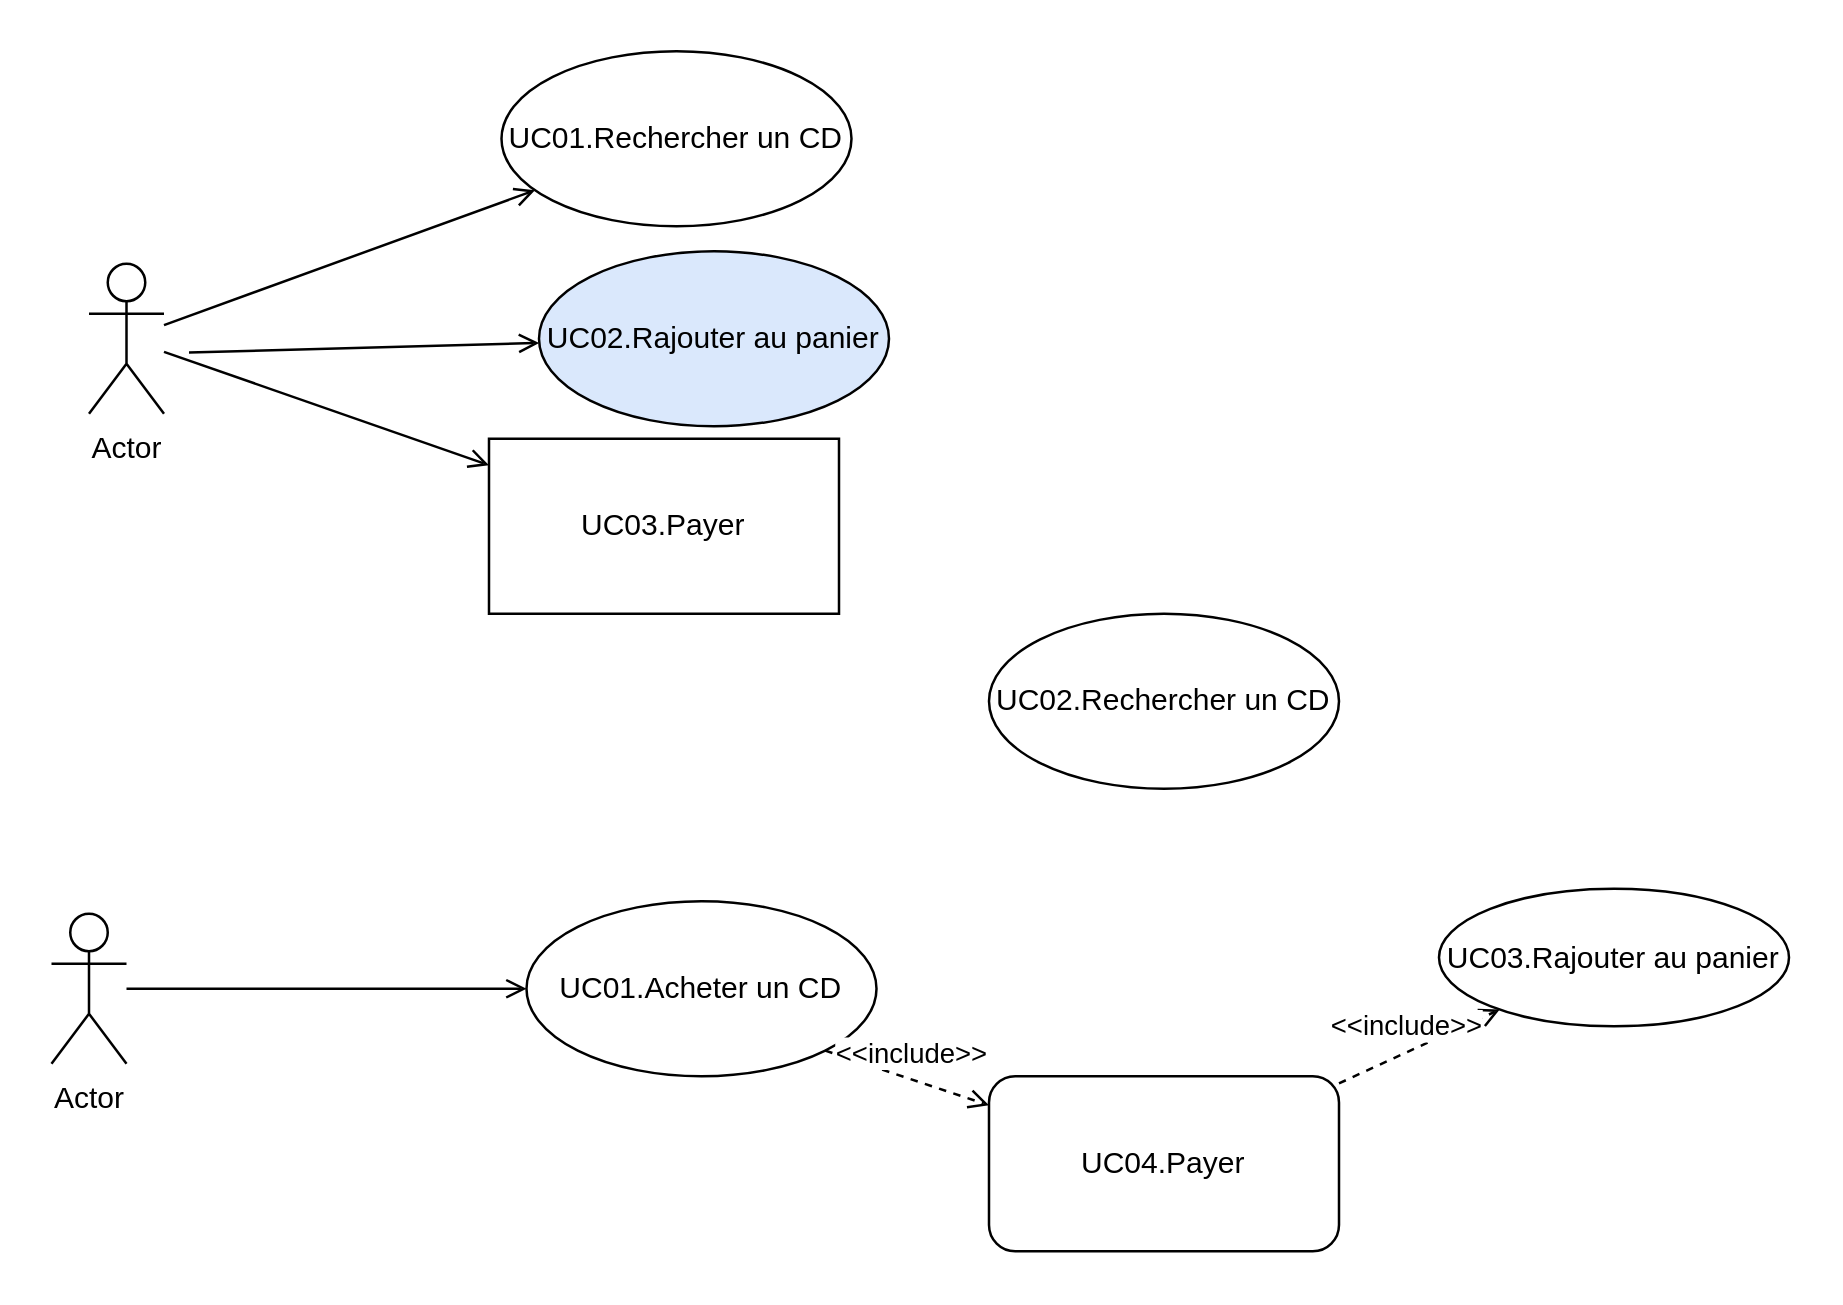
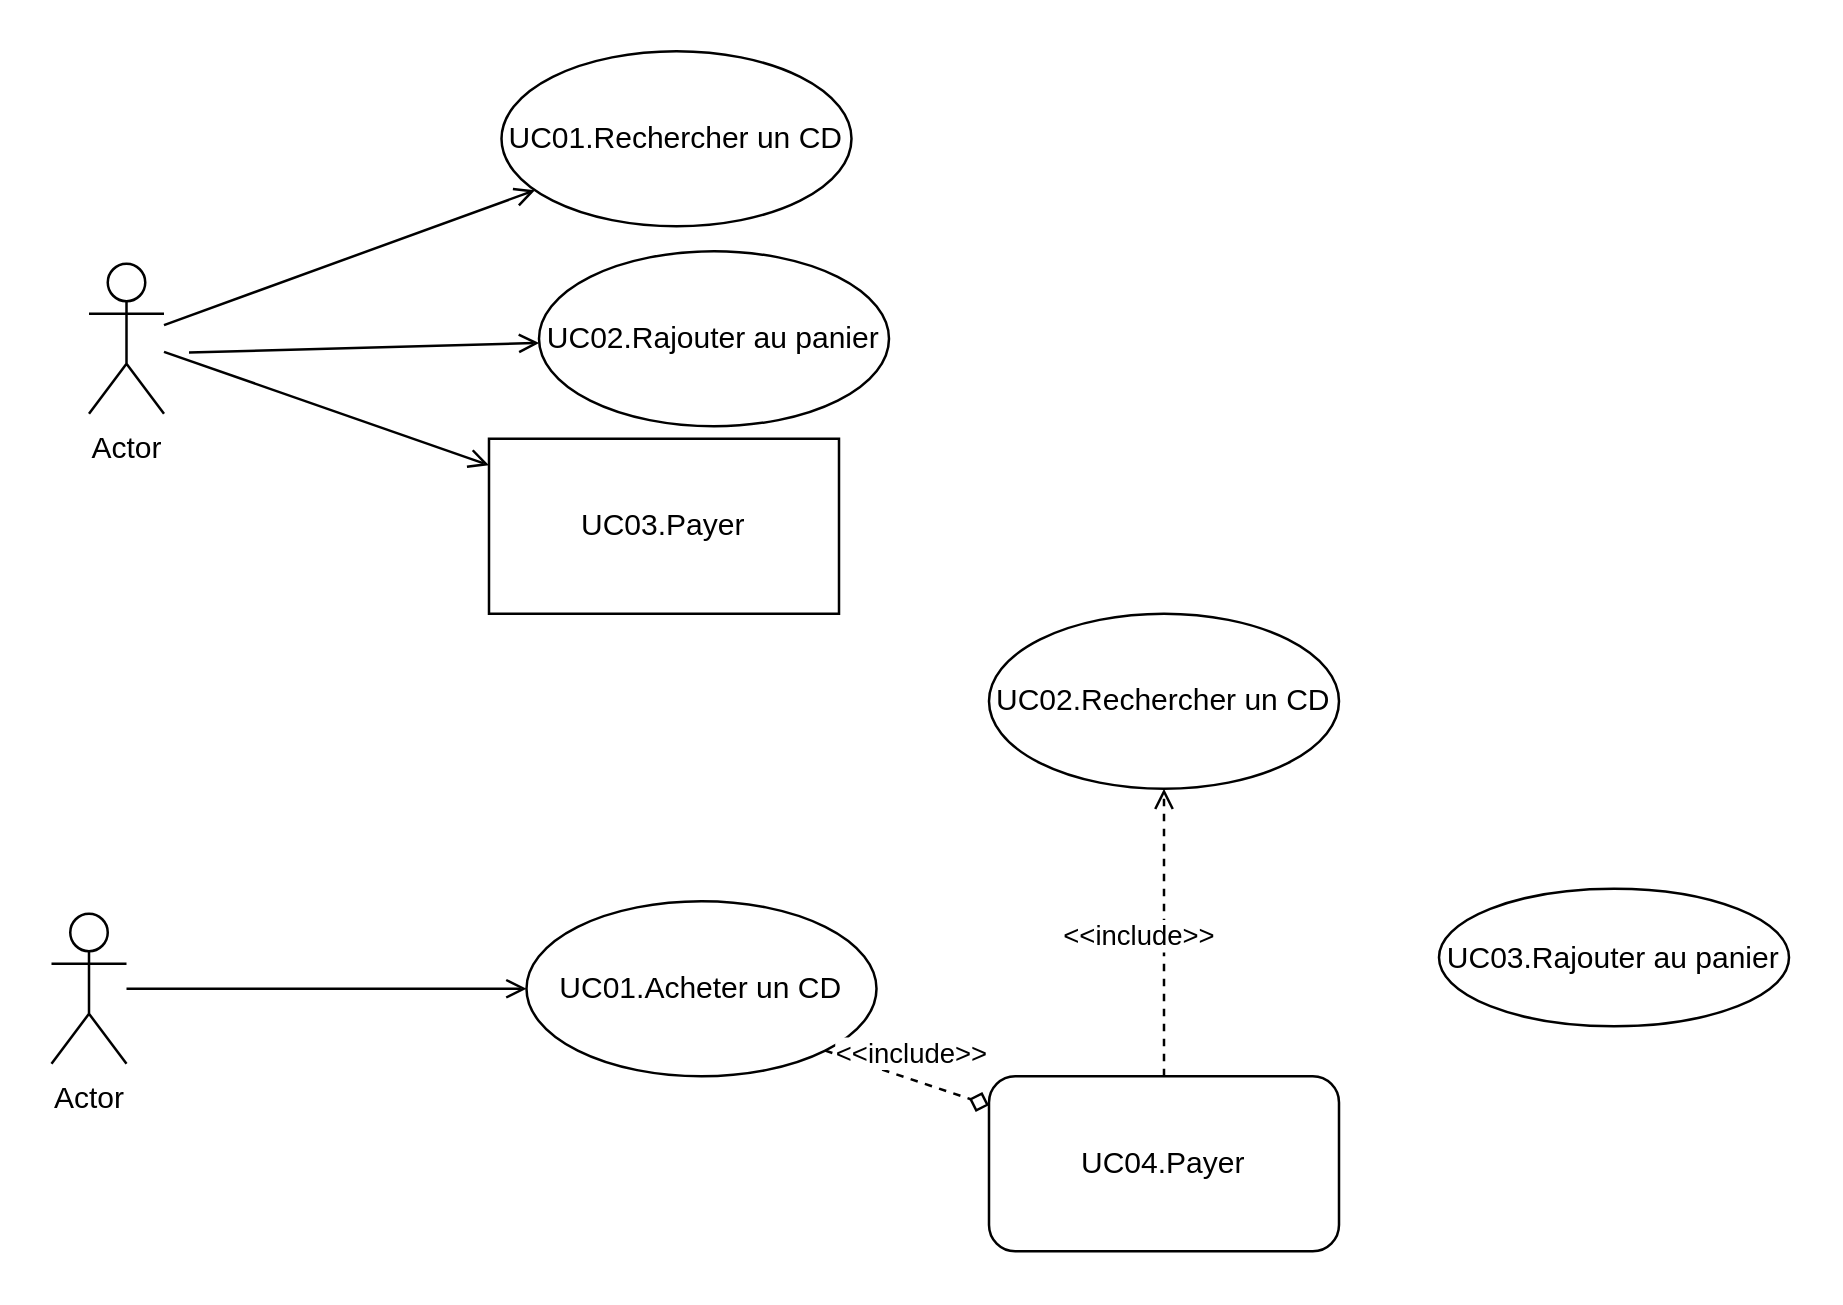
  <mxCell id="0" />
  <mxCell id="1" parent="0" />
  <mxCell id="2" style="rounded=0;orthogonalLoop=1;jettySize=auto;html=1;startArrow=none;startFill=0;endArrow=open;endFill=0;" edge="1" parent="1" source="3" target="4"><mxGeometry relative="1" as="geometry" /></mxCell>
  <mxCell id="3" value="Actor" style="shape=umlActor;verticalLabelPosition=bottom;verticalAlign=top;html=1;" vertex="1" parent="1"><mxGeometry x="20" y="365" width="30" height="60" as="geometry" /></mxCell>
  <mxCell id="4" value="UC01.Acheter un CD" style="ellipse;whiteSpace=wrap;html=1;" vertex="1" parent="1"><mxGeometry x="210" y="360" width="140" height="70" as="geometry" /></mxCell>
  <mxCell id="5" value="UC03.Rajouter au panier" style="ellipse;whiteSpace=wrap;html=1;" vertex="1" parent="1"><mxGeometry x="575" y="355" width="140" height="55" as="geometry" /></mxCell>
- <mxCell id="6" value="&amp;lt;&amp;lt;include&amp;gt;&amp;gt;" style="endArrow=open;html=1;endFill=0;dashed=1;" edge="1" parent="1" source="8" target="5"><mxGeometry x="-0.032" y="10" width="50" height="50" relative="1" as="geometry"><mxPoint x="220" y="480" as="sourcePoint" /><mxPoint x="530" y="480" as="targetPoint" /><mxPoint as="offset" /></mxGeometry></mxCell>
+ <mxCell id="6" value="&amp;lt;&amp;lt;include&amp;gt;&amp;gt;" style="endArrow=open;html=1;endFill=0;dashed=1;" edge="1" parent="1" source="8" target="7"><mxGeometry x="-0.032" y="10" width="50" height="50" relative="1" as="geometry"><mxPoint x="220" y="480" as="sourcePoint" /><mxPoint x="530" y="480" as="targetPoint" /><mxPoint as="offset" /></mxGeometry></mxCell>
  <mxCell id="7" value="UC02.Rechercher un CD" style="ellipse;whiteSpace=wrap;html=1;" vertex="1" parent="1"><mxGeometry x="395" y="245" width="140" height="70" as="geometry" /></mxCell>
  <mxCell id="8" value="UC04.Payer" style="whiteSpace=wrap;html=1;rounded=1;" vertex="1" parent="1"><mxGeometry x="395" y="430" width="140" height="70" as="geometry" /></mxCell>
- <mxCell id="9" value="&amp;lt;&amp;lt;include&amp;gt;&amp;gt;" style="endArrow=open;html=1;endFill=0;dashed=1;exitX=1;exitY=1;exitDx=0;exitDy=0;" edge="1" parent="1" source="4" target="8"><mxGeometry x="-0.032" y="10" width="50" height="50" relative="1" as="geometry"><mxPoint x="620" y="330" as="sourcePoint" /><mxPoint x="466.752" y="292.521" as="targetPoint" /><mxPoint as="offset" /><Array as="points" /></mxGeometry></mxCell>
+ <mxCell id="9" value="&amp;lt;&amp;lt;include&amp;gt;&amp;gt;" style="endArrow=diamond;html=1;endFill=0;dashed=1;exitX=1;exitY=1;exitDx=0;exitDy=0;" edge="1" parent="1" source="4" target="8"><mxGeometry x="-0.032" y="10" width="50" height="50" relative="1" as="geometry"><mxPoint x="620" y="330" as="sourcePoint" /><mxPoint x="466.752" y="292.521" as="targetPoint" /><mxPoint as="offset" /><Array as="points" /></mxGeometry></mxCell>
  <mxCell id="10" style="rounded=0;orthogonalLoop=1;jettySize=auto;html=1;startArrow=none;startFill=0;endArrow=open;endFill=0;" edge="1" parent="1" source="11" target="13"><mxGeometry relative="1" as="geometry"><mxPoint x="225" y="135" as="targetPoint" /></mxGeometry></mxCell>
  <mxCell id="11" value="Actor" style="shape=umlActor;verticalLabelPosition=bottom;verticalAlign=top;html=1;" vertex="1" parent="1"><mxGeometry x="35" y="105" width="30" height="60" as="geometry" /></mxCell>
- <mxCell id="12" value="UC02.Rajouter au panier" style="ellipse;whiteSpace=wrap;html=1;fillColor=#dae8fc;" vertex="1" parent="1"><mxGeometry x="215" y="100" width="140" height="70" as="geometry" /></mxCell>
+ <mxCell id="12" value="UC02.Rajouter au panier" style="ellipse;whiteSpace=wrap;html=1;" vertex="1" parent="1"><mxGeometry x="215" y="100" width="140" height="70" as="geometry" /></mxCell>
  <mxCell id="13" value="UC01.Rechercher un CD" style="ellipse;whiteSpace=wrap;html=1;" vertex="1" parent="1"><mxGeometry x="200" y="20" width="140" height="70" as="geometry" /></mxCell>
  <mxCell id="14" value="UC03.Payer" style="whiteSpace=wrap;html=1;rounded=0;" vertex="1" parent="1"><mxGeometry x="195" y="175" width="140" height="70" as="geometry" /></mxCell>
  <mxCell id="15" style="rounded=0;orthogonalLoop=1;jettySize=auto;html=1;startArrow=none;startFill=0;endArrow=open;endFill=0;" edge="1" parent="1" target="12"><mxGeometry relative="1" as="geometry"><mxPoint x="75" y="140.484" as="sourcePoint" /><mxPoint x="465.032" y="23.055" as="targetPoint" /></mxGeometry></mxCell>
  <mxCell id="16" style="rounded=0;orthogonalLoop=1;jettySize=auto;html=1;startArrow=none;startFill=0;endArrow=open;endFill=0;" edge="1" parent="1" source="11" target="14"><mxGeometry relative="1" as="geometry"><mxPoint x="85" y="150.484" as="sourcePoint" /><mxPoint x="475.032" y="33.055" as="targetPoint" /></mxGeometry></mxCell>
